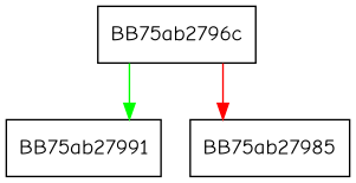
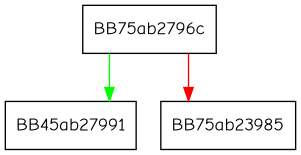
  digraph {
    fontname="Comic Neue"
    splines=ortho
    node [fontname="Comic Neue" shape=box]
    edge [fontname="Comic Neue"]
    BB75ab2796c
-   BB75ab27991
-   BB75ab27985
+   BB75ab27991 [label=BB45ab27991]
+   BB75ab27985 [label=BB75ab23985]
    BB75ab2796c -> BB75ab27991 [color=green]
    BB75ab2796c -> BB75ab27985 [color=red]
  }
